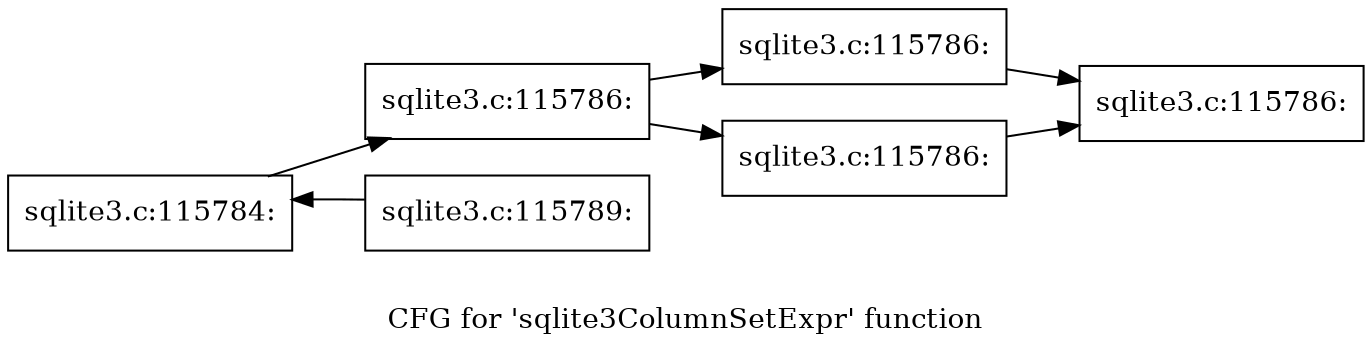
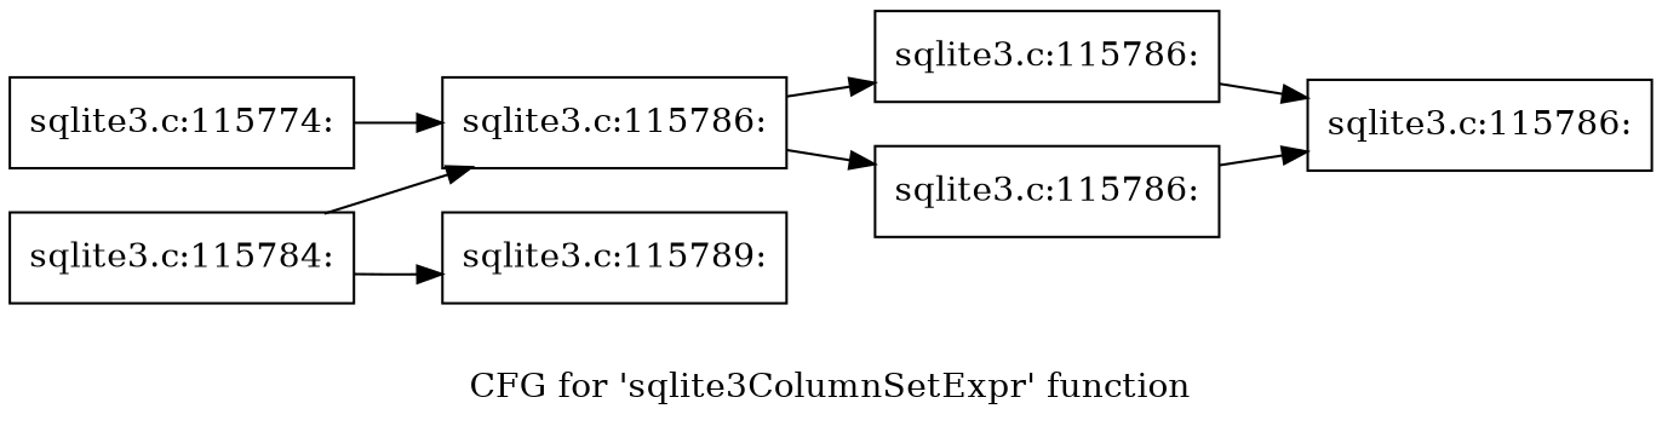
  digraph {
    label="CFG for 'sqlite3ColumnSetExpr' function"
    rankdir=LR
    node [shape=record]
+   n1 [label="{sqlite3.c:115774:}"]
    n2 [label="{sqlite3.c:115786:}"]
    n3 [label="{sqlite3.c:115786:}"]
    n4 [label="{sqlite3.c:115786:}"]
    n5 [label="{sqlite3.c:115786:}"]
    n6 [label="{sqlite3.c:115784:}"]
    n7 [label="{sqlite3.c:115789:}"]
+   n1 -> n2
    n2 -> n3
    n2 -> n4
    n3 -> n5
    n4 -> n5
    n6 -> n2
-   n7 -> n6
+   n6 -> n7
  }
